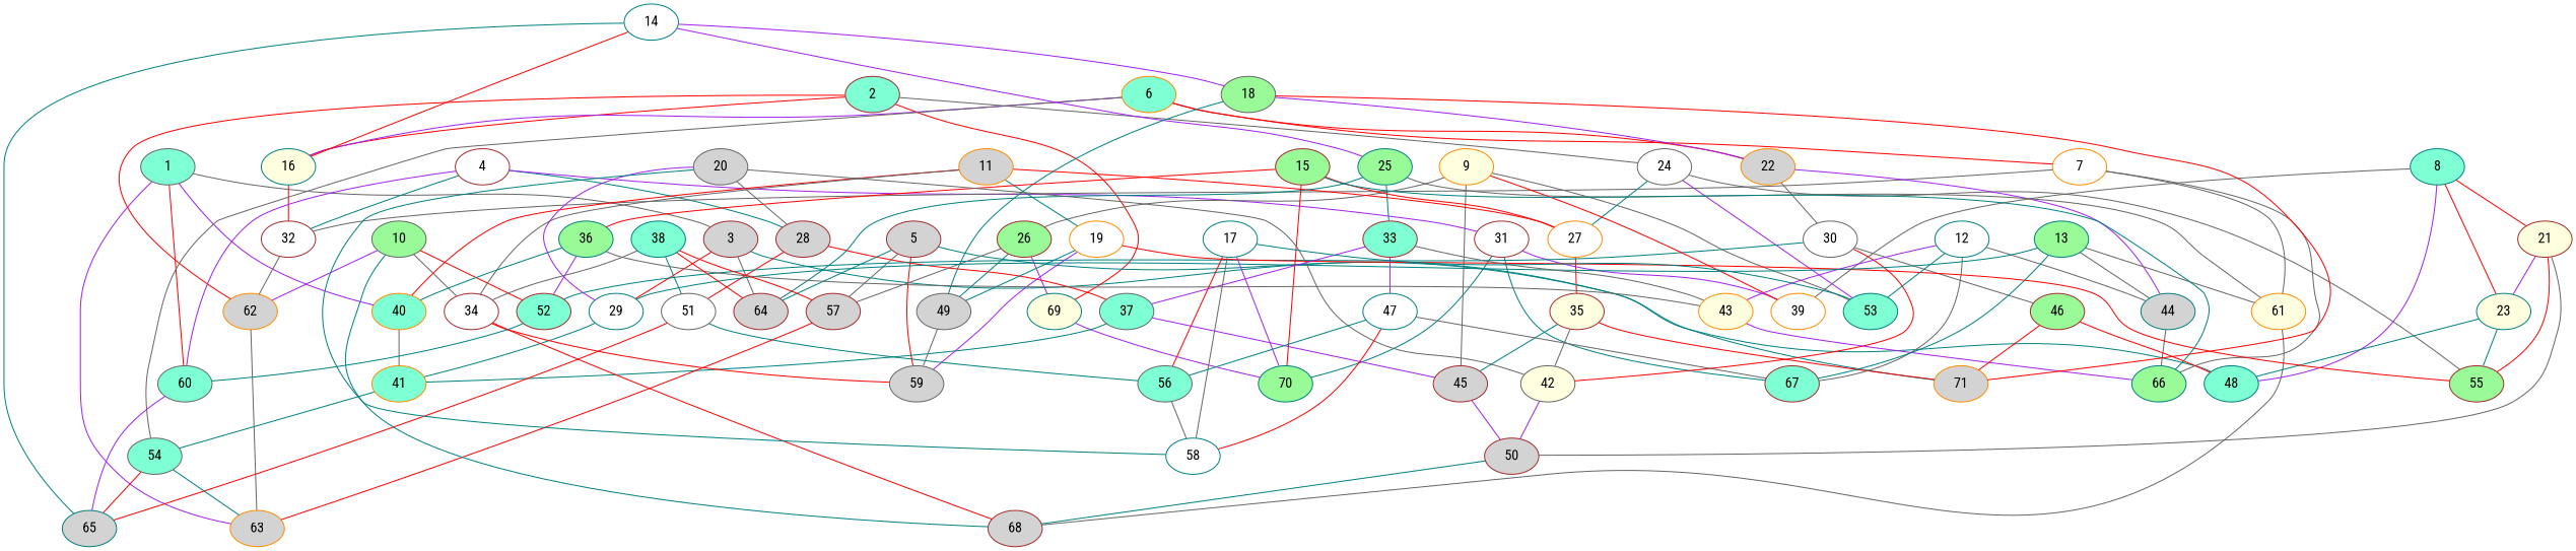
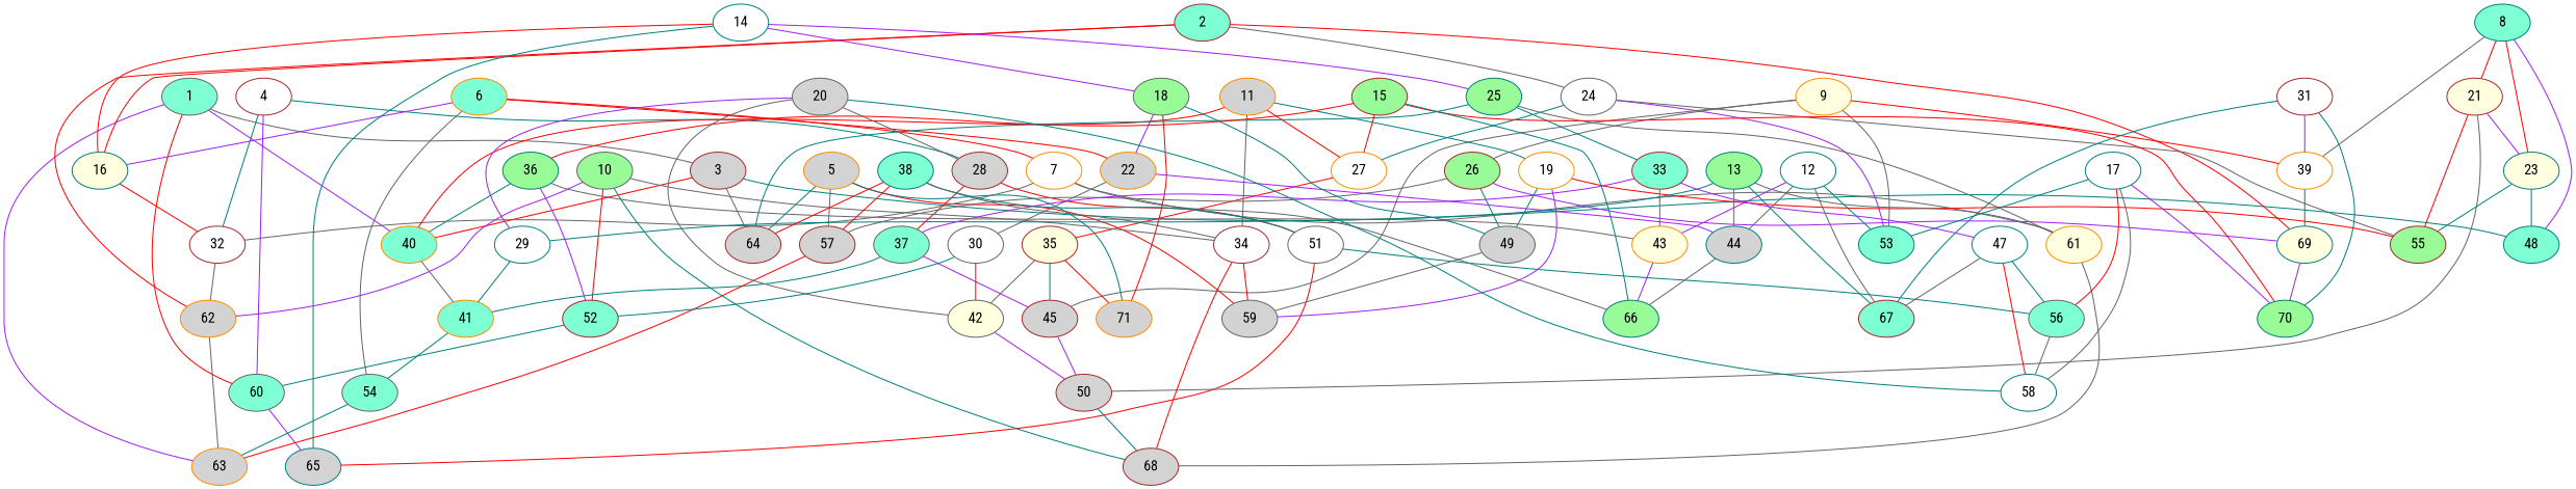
  graph {
    fontname="Roboto Condensed"
    node [color=brown fillcolor=lightgrey fontname="Roboto Condensed" style=filled]
    edge [color=gray40 fontname="Roboto Condensed"]
    1 [color=gray40 fillcolor=aquamarine]
    3
    40 [color=darkorange fillcolor=aquamarine]
    60 [color=gray40 fillcolor=aquamarine]
    63 [color=darkorange]
    29 [color=teal fillcolor=white]
    48 [color=teal fillcolor=aquamarine]
    64
    41 [color=darkorange fillcolor=aquamarine]
    65 [color=teal]
    2 [fillcolor=aquamarine]
    16 [color=teal fillcolor=lightyellow]
    24 [color=gray40 fillcolor=white]
    62 [color=darkorange]
    69 [color=teal fillcolor=lightyellow]
    32 [fillcolor=white]
    53 [color=teal fillcolor=aquamarine]
    27 [color=darkorange fillcolor=white]
    55 [fillcolor=palegreen]
    70 [color=teal fillcolor=palegreen]
    4 [fillcolor=white]
    28
    31 [fillcolor=white]
    37 [color=gray40 fillcolor=aquamarine]
    51 [color=gray40 fillcolor=white]
    39 [color=darkorange fillcolor=white]
    67 [fillcolor=aquamarine]
-   5
+   5 [color=darkorange]
    57
    59 [color=gray40]
    71 [color=darkorange]
    6 [color=darkorange fillcolor=aquamarine]
    7 [color=darkorange fillcolor=white]
    22 [color=darkorange]
    54 [color=gray40 fillcolor=aquamarine]
    61 [color=darkorange fillcolor=lightyellow]
    66 [color=teal fillcolor=palegreen]
    44 [color=teal]
    30 [color=gray40 fillcolor=white]
    68
    8 [color=teal fillcolor=aquamarine]
    21 [fillcolor=lightyellow]
    23 [color=teal fillcolor=lightyellow]
    50
    9 [color=darkorange fillcolor=lightyellow]
    26 [fillcolor=palegreen]
    45
    49 [color=gray40]
    10 [color=gray40 fillcolor=palegreen]
    34 [fillcolor=white]
    52 [fillcolor=aquamarine]
    11 [color=darkorange]
    19 [color=darkorange fillcolor=white]
    35 [fillcolor=lightyellow]
    12 [color=teal fillcolor=white]
    43 [color=darkorange fillcolor=lightyellow]
    13 [color=teal fillcolor=palegreen]
    14 [color=teal fillcolor=white]
    18 [color=gray40 fillcolor=palegreen]
    25 [color=teal fillcolor=palegreen]
    33 [fillcolor=aquamarine]
    15 [fillcolor=palegreen]
    36 [color=teal fillcolor=palegreen]
    17 [color=teal fillcolor=white]
    56 [color=gray40 fillcolor=aquamarine]
    58 [color=teal fillcolor=white]
    20 [color=gray40]
    42 [color=gray40 fillcolor=lightyellow]
-   46 [fillcolor=palegreen]
    47 [color=teal fillcolor=white]
    38 [color=teal fillcolor=aquamarine]
    1 -- 3
    1 -- 40 [color=purple]
    1 -- 60 [color=red]
    1 -- 63 [color=purple]
-   3 -- 29 [color=red]
+   3 -- 40 [color=red]
    3 -- 48 [color=teal]
    3 -- 64
    40 -- 41
    60 -- 65 [color=purple]
    29 -- 41 [color=teal]
    41 -- 54 [color=teal]
    2 -- 16 [color=red]
    2 -- 24
    2 -- 62 [color=red]
    2 -- 69 [color=red]
    16 -- 32 [color=red]
    24 -- 53 [color=purple]
    24 -- 27 [color=teal]
    24 -- 55
    62 -- 63
    69 -- 70 [color=purple]
    32 -- 62
    27 -- 35 [color=red]
    4 -- 60 [color=purple]
    4 -- 32 [color=teal]
    4 -- 28 [color=teal]
-   4 -- 31 [color=purple]
    28 -- 37 [color=red]
    28 -- 51 [color=red]
    31 -- 70 [color=teal]
    31 -- 39 [color=purple]
    31 -- 67 [color=teal]
    37 -- 41 [color=teal]
    37 -- 45 [color=purple]
    51 -- 65 [color=red]
    51 -- 56 [color=teal]
+   39 -- 69 [color=teal]
    5 -- 64 [color=teal]
    5 -- 57
    5 -- 59 [color=red]
    5 -- 71 [color=teal]
    57 -- 63 [color=red]
    6 -- 16 [color=purple]
    6 -- 7 [color=red]
    6 -- 22 [color=red]
    6 -- 54
    7 -- 32
    7 -- 61
    7 -- 66
    22 -- 44 [color=purple]
    22 -- 30
    54 -- 63 [color=teal]
-   54 -- 65 [color=red]
    61 -- 68
    44 -- 66
    30 -- 52 [color=teal]
    30 -- 42 [color=red]
-   30 -- 46
    8 -- 48 [color=purple]
    8 -- 39
    8 -- 21 [color=red]
    8 -- 23 [color=red]
    21 -- 55 [color=red]
    21 -- 23 [color=purple]
    21 -- 50
    23 -- 48 [color=teal]
    23 -- 55 [color=teal]
    50 -- 68 [color=teal]
    9 -- 53
    9 -- 39 [color=red]
    9 -- 26
    9 -- 45
    26 -- 69 [color=purple]
    26 -- 57
    26 -- 49 [color=teal]
    45 -- 50 [color=purple]
    49 -- 59
    10 -- 62 [color=purple]
    10 -- 68 [color=teal]
    10 -- 34
    10 -- 52 [color=red]
    34 -- 59 [color=red]
    34 -- 68 [color=red]
    52 -- 60 [color=teal]
    11 -- 40 [color=red]
    11 -- 27 [color=red]
    11 -- 34
    11 -- 19 [color=teal]
    19 -- 55 [color=red]
    19 -- 59 [color=purple]
    19 -- 49 [color=teal]
    35 -- 71 [color=red]
    35 -- 45 [color=teal]
    35 -- 42
    12 -- 53 [color=teal]
    12 -- 67
    12 -- 44
    12 -- 43 [color=purple]
    43 -- 66 [color=purple]
    13 -- 29 [color=teal]
    13 -- 67 [color=teal]
    13 -- 61
    13 -- 44
    14 -- 65 [color=teal]
    14 -- 16 [color=red]
    14 -- 18 [color=purple]
    14 -- 25 [color=purple]
    18 -- 71 [color=red]
    18 -- 22 [color=purple]
    18 -- 49 [color=teal]
    25 -- 64 [color=teal]
    25 -- 61
    25 -- 33 [color=teal]
    33 -- 37 [color=purple]
    33 -- 43
    33 -- 47 [color=purple]
    15 -- 27 [color=red]
    15 -- 70 [color=red]
    15 -- 66 [color=teal]
    15 -- 36 [color=red]
    36 -- 40 [color=teal]
    36 -- 52 [color=purple]
    36 -- 43
    17 -- 53 [color=teal]
    17 -- 70 [color=purple]
    17 -- 56 [color=red]
    17 -- 58
    56 -- 58
    20 -- 29 [color=purple]
    20 -- 28
    20 -- 58 [color=teal]
    20 -- 42
    42 -- 50 [color=purple]
-   46 -- 48 [color=red]
-   46 -- 71 [color=red]
    47 -- 67
    47 -- 56 [color=teal]
    47 -- 58 [color=red]
    38 -- 64 [color=red]
    38 -- 51 [color=teal]
    38 -- 57 [color=red]
    38 -- 34
  }
